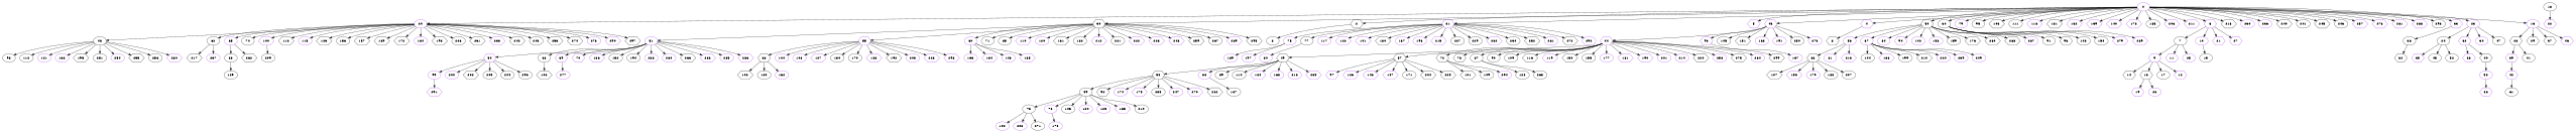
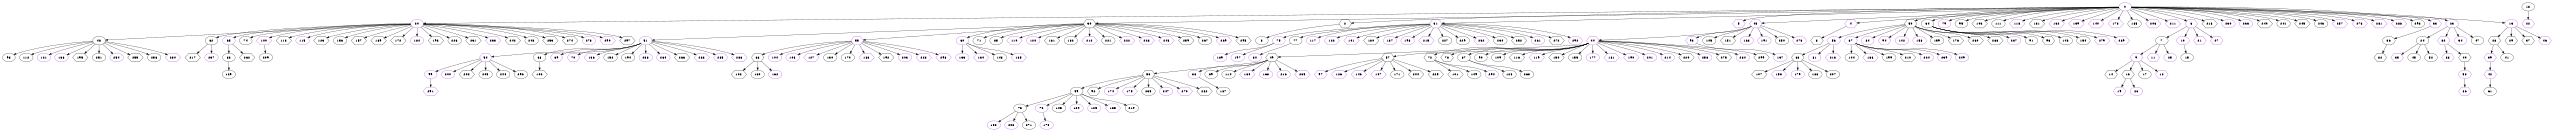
  digraph {
    node [color=purple shape=ellipse]
    edge [Label=1]
    0
    20
    30 [color=black shape=hexagon]
    2 [color=black shape=hexagon]
    31 [shape=hexagon]
    5 [shape=hexagon]
    43 [shape=hexagon]
    4 [shape=hexagon]
    50 [color=black shape=hexagon]
    64 [color=black]
    79
    95 [color=black]
    103 [color=black shape=hexagon]
    111 [color=black]
    118 [shape=hexagon]
    131 [color=black shape=hexagon]
    132 [shape=hexagon]
    139 [shape=hexagon]
    140 [shape=hexagon]
    173 [shape=hexagon]
    185 [color=black]
    206 [shape=hexagon]
    211 [shape=hexagon]
    6 [shape=hexagon]
    218 [color=black shape=hexagon]
    230
    236
    240 [color=black shape=hexagon]
    241 [color=black]
    245 [color=black shape=hexagon]
    246 [color=black]
    257 [shape=hexagon]
    276 [shape=hexagon]
    281 [shape=hexagon]
    288 [shape=hexagon]
    293 [color=black]
    33 [shape=hexagon]
    23
    13
    48 [color=black]
    62 [color=black]
    65
    74 [color=black]
    100 [shape=hexagon]
    113 [color=black shape=hexagon]
    115
    123 [color=black shape=hexagon]
    156 [color=black]
    157 [color=black shape=hexagon]
    169 [color=black shape=hexagon]
    172 [color=black shape=hexagon]
    184
    193 [color=black shape=hexagon]
    226 [color=black]
    231 [color=black shape=hexagon]
    233 [shape=hexagon]
    242 [color=black shape=hexagon]
    243 [color=black]
    253 [color=black shape=hexagon]
    274 [color=black shape=hexagon]
    278
    290 [shape=hexagon]
    297 [color=black shape=hexagon]
    51
    55 [shape=hexagon]
    60
    71 [color=black]
    85 [color=black]
    110 [shape=hexagon]
    120
    161 [color=black shape=hexagon]
    182 [color=black]
    212 [shape=hexagon]
    221 [color=black]
    222 [shape=hexagon]
    228 [shape=hexagon]
    248 [shape=hexagon]
    259 [color=black shape=hexagon]
    267 [color=black]
    269 [shape=hexagon]
    295 [color=black shape=hexagon]
    3 [color=black]
    75
    77 [color=black]
    117
    122 [shape=hexagon]
    141 [shape=hexagon]
    180 [color=black shape=hexagon]
    187
    198
    215 [shape=hexagon]
    227 [color=black]
    229 [color=black]
    232 [shape=hexagon]
    234 [color=black]
    252 [color=black shape=hexagon]
    261
    272 [color=black shape=hexagon]
    292
    44 [shape=hexagon]
    93 [shape=hexagon]
    145 [color=black]
    151 [color=black shape=hexagon]
    163
    191
    250 [color=black]
    273
    8 [color=black shape=hexagon]
    56
    67
    84
    94 [shape=hexagon]
    142
    158
    159 [color=black]
    176 [color=black shape=hexagon]
    260 [color=black shape=hexagon]
    268 [color=black shape=hexagon]
    287
    91 [color=black]
    96 [color=black shape=hexagon]
    143 [color=black]
    154 [color=black]
    279 [shape=hexagon]
    289 [shape=hexagon]
    7 [color=black]
    10
    21 [shape=hexagon]
    27 [shape=hexagon]
    36 [color=black]
    24 [color=black]
    32 [shape=hexagon]
    34
    47 [color=black]
    28 [color=black shape=hexagon]
    29 [color=black shape=hexagon]
    37 [color=black shape=hexagon]
    46 [shape=hexagon]
    98 [color=black]
    112 [color=black]
    121
    166
    195 [color=black shape=hexagon]
    251 [color=black]
    254
    255 [color=black shape=hexagon]
    256 [color=black]
    280 [shape=hexagon]
    217 [color=black shape=hexagon]
    237
    83 [color=black]
    262 [color=black shape=hexagon]
    209 [color=black]
    54 [shape=hexagon]
    68 [color=black]
    69 [shape=hexagon]
    70 [shape=hexagon]
    136 [shape=hexagon]
    152 [color=black]
    194 [color=black]
    238
    264
    266 [color=black shape=hexagon]
    283 [shape=hexagon]
    285
    286 [shape=hexagon]
    66 [color=black shape=hexagon]
    104
    108
    127 [shape=hexagon]
    130 [color=black]
    170 [color=black]
    183 [shape=hexagon]
    192 [color=black shape=hexagon]
    203
    223 [shape=hexagon]
    298 [shape=hexagon]
    133
    134 [shape=hexagon]
-   148
+   148 [color=black]
    165 [shape=hexagon]
    189
    197
    80
    49 [color=black shape=hexagon]
    57 [color=black shape=hexagon]
    72 [color=black shape=hexagon]
    78 [color=black shape=hexagon]
    87 [color=black]
    90 [color=black]
    109 [color=black]
    116 [color=black shape=hexagon]
    119 [shape=hexagon]
    150 [color=black shape=hexagon]
    155 [color=black]
    177
    181 [shape=hexagon]
    190 [shape=hexagon]
    201
    214
    220 [color=black shape=hexagon]
    258
    275 [color=black shape=hexagon]
    284
    299 [color=black shape=hexagon]
    137
    63 [color=black shape=hexagon]
    81
    213 [shape=hexagon]
    144 [color=black]
    186 [shape=hexagon]
    199 [color=black]
    210 [color=black shape=hexagon]
    224
    239
    249
    9 [shape=hexagon]
    11 [shape=hexagon]
    25
    15 [color=black]
    18 [color=black]
    22 [shape=hexagon]
    82 [color=black shape=hexagon]
    14 [color=black shape=hexagon]
    16 [color=black shape=hexagon]
    17 [color=black]
    12 [shape=hexagon]
    19 [shape=hexagon]
    26
    35 [shape=hexagon]
    45 [color=black]
    52 [color=black]
    38 [shape=hexagon]
    40 [color=black shape=hexagon]
    39 [shape=hexagon]
    41 [color=black]
    42 [shape=hexagon]
    129 [color=black]
    58
    61 [color=black]
    99
    200
    202 [color=black shape=hexagon]
    205 [color=black]
    244 [color=black]
    296 [color=black]
    106 [color=black shape=hexagon]
-   277
    102 [color=black shape=hexagon]
    160 [color=black]
    162
    86 [shape=hexagon]
    53 [color=black shape=hexagon]
    88
    89 [color=black]
    114 [color=black]
    164 [shape=hexagon]
    168
    216
    265 [shape=hexagon]
    97 [shape=hexagon]
    126 [shape=hexagon]
    146 [shape=hexagon]
    147 [shape=hexagon]
    171 [color=black]
    204 [color=black shape=hexagon]
    225 [color=black shape=hexagon]
    101 [color=black shape=hexagon]
    149 [color=black]
    294
    128 [color=black]
    263 [color=black]
    59 [color=black]
    92 [color=black shape=hexagon]
    174
    175 [shape=hexagon]
    235 [color=black]
    247
    270 [shape=hexagon]
    282 [color=black shape=hexagon]
    167 [color=black]
    73 [color=black]
    76
    105 [color=black]
    124
    125
    135 [shape=hexagon]
    219 [color=black]
    107 [color=black shape=hexagon]
    153 [shape=hexagon]
    179
    188 [color=black]
    207 [color=black]
    291 [shape=hexagon]
    138
    208
    271 [color=black]
    178
    0 -> 20
    0 -> 30
    0 -> 2 [Label=7]
    0 -> 31
    0 -> 5 [Label=4]
    0 -> 43
    0 -> 4 [Label=4]
    0 -> 50
    0 -> 64
    0 -> 79
    0 -> 95
    0 -> 103
    0 -> 111
    0 -> 118
    0 -> 131
    0 -> 132
    0 -> 139
    0 -> 140
    0 -> 173
    0 -> 185
    0 -> 206
    0 -> 211
    0 -> 6 [Label=3]
    0 -> 218
    0 -> 230
    0 -> 236
    0 -> 240
    0 -> 241
    0 -> 245
    0 -> 246
    0 -> 257
    0 -> 276
    0 -> 281
    0 -> 288
    0 -> 293
    0 -> 33 [Label=2]
    0 -> 23 [Label=2]
    0 -> 13 [Label=2]
    20 -> 48
    20 -> 62
    20 -> 65
    20 -> 74
    20 -> 100
    20 -> 113
    20 -> 115
    20 -> 123
    20 -> 156
    20 -> 157
    20 -> 169
    20 -> 172
    20 -> 184
    20 -> 193
    20 -> 226
    20 -> 231
    20 -> 233
    20 -> 242
    20 -> 243
    20 -> 253
    20 -> 274
    20 -> 278
    20 -> 290
    20 -> 297
    30 -> 51
    30 -> 55
    30 -> 60
    30 -> 71
    30 -> 85
    30 -> 110
    30 -> 120
    30 -> 161
    30 -> 182
    30 -> 212
    30 -> 221
    30 -> 222
    30 -> 228
    30 -> 248
    30 -> 259
    30 -> 267
    30 -> 269
    30 -> 295
    2 -> 3 [Label=9]
    31 -> 75
    31 -> 77
    31 -> 117
    31 -> 122
    31 -> 141
    31 -> 180
    31 -> 187
    31 -> 198
    31 -> 215
    31 -> 227
    31 -> 229
    31 -> 232
    31 -> 234
    31 -> 252
    31 -> 261
    31 -> 272
    31 -> 292
    43 -> 44
    43 -> 93
    43 -> 145
    43 -> 151
    43 -> 163
    43 -> 191
    43 -> 250
    43 -> 273
    4 -> 8 [Label=3]
    50 -> 56
    50 -> 67
    50 -> 84
    50 -> 94
    50 -> 142
    50 -> 158
    50 -> 159
    50 -> 176
    50 -> 260
    50 -> 268
    50 -> 287
    64 -> 91
    64 -> 96
    64 -> 143
    64 -> 154
    64 -> 279
    64 -> 289
    6 -> 7
    6 -> 10 [Label=2]
    6 -> 21
    6 -> 27
    33 -> 36
    23 -> 24
    23 -> 32
    23 -> 34 [Label=2]
    23 -> 47
    13 -> 28 [Label=2]
    13 -> 29
    13 -> 37 [Label=2]
    13 -> 46 [Label=2]
    48 -> 98
    48 -> 112
    48 -> 121
    48 -> 166
    48 -> 195
    48 -> 251
    48 -> 254
    48 -> 255
    48 -> 256
    48 -> 280
    62 -> 217
    62 -> 237
    65 -> 83
    65 -> 262
    100 -> 209
    51 -> 54
    51 -> 68
    51 -> 69
    51 -> 70
    51 -> 136
    51 -> 152
    51 -> 194
    51 -> 238
    51 -> 264
    51 -> 266
    51 -> 283
    51 -> 285
    51 -> 286
    55 -> 66
    55 -> 104
    55 -> 108
    55 -> 127
    55 -> 130
    55 -> 170
    55 -> 183
    55 -> 192
    55 -> 203
    55 -> 223
    55 -> 298
    60 -> 133
    60 -> 134
    60 -> 148
    60 -> 165
    75 -> 189
    75 -> 197
    77 -> 80
    44 -> 49
    44 -> 57
    44 -> 72
    44 -> 78
    44 -> 87
    44 -> 90
    44 -> 109
    44 -> 116
    44 -> 119
    44 -> 150
    44 -> 155
    44 -> 177
    44 -> 181
    44 -> 190
    44 -> 201
    44 -> 214
    44 -> 220
    44 -> 258
    44 -> 275
    44 -> 284
    44 -> 299
    93 -> 137
    56 -> 63
    56 -> 81
    56 -> 213
    67 -> 144
    67 -> 186
    67 -> 199
    67 -> 210
    67 -> 224
    67 -> 239
    67 -> 249
    7 -> 9 [Label=2]
    7 -> 11
    7 -> 25
    10 -> 15 [Label=2]
    36 -> 82
    24 -> 35
    24 -> 45
    24 -> 52 [Label=2]
    32 -> 38
    32 -> 40
    28 -> 39
    28 -> 41
    83 -> 129
    54 -> 99
    54 -> 200
    54 -> 202
    54 -> 205
    54 -> 244
    54 -> 296
    68 -> 106
-   69 -> 277
    66 -> 102
    66 -> 160
    66 -> 162
    49 -> 53
    49 -> 88
    49 -> 89
    49 -> 114
    49 -> 164
    49 -> 168
    49 -> 216
    49 -> 265
    57 -> 97
    57 -> 126
    57 -> 146
    57 -> 147
    57 -> 171
    57 -> 204
    57 -> 225
    72 -> 101
    72 -> 149
    72 -> 294
    87 -> 128
    87 -> 263
    63 -> 107
    63 -> 153
    63 -> 179
    63 -> 188
    63 -> 207
    9 -> 14
    9 -> 16 [Label=3]
    9 -> 17 [Label=4]
    9 -> 12 [Label=2]
    18 -> 22
    16 -> 19
    16 -> 26 [Label=2]
    40 -> 58
    39 -> 42
    42 -> 61
    58 -> 86 [Label=2]
    99 -> 291
    53 -> 59
    53 -> 92
    53 -> 174
    53 -> 175
    53 -> 235
    53 -> 247
    53 -> 270
    53 -> 282
    88 -> 167
    59 -> 73
    59 -> 76
    59 -> 105
    59 -> 124
    59 -> 125
    59 -> 135
    59 -> 219
    73 -> 138
    73 -> 208
    73 -> 271
    76 -> 178
  }
